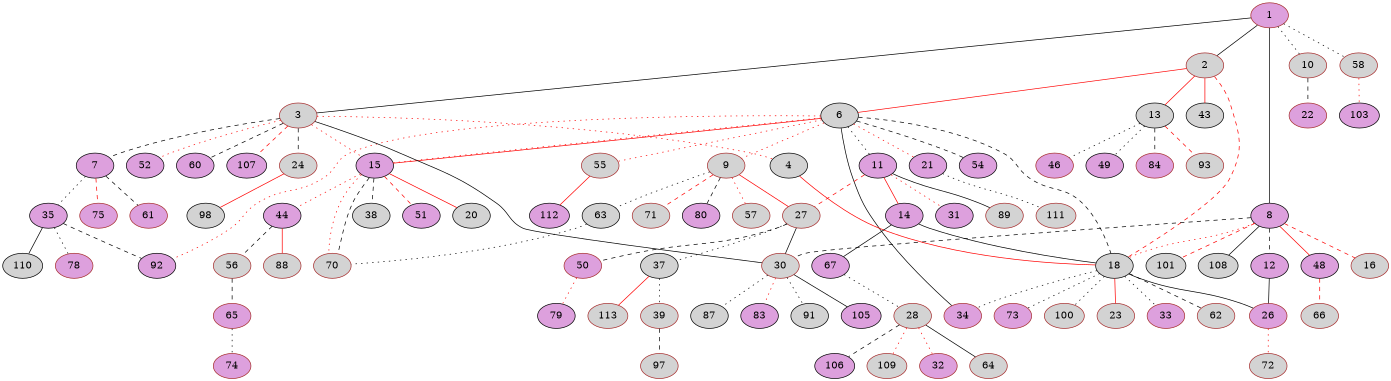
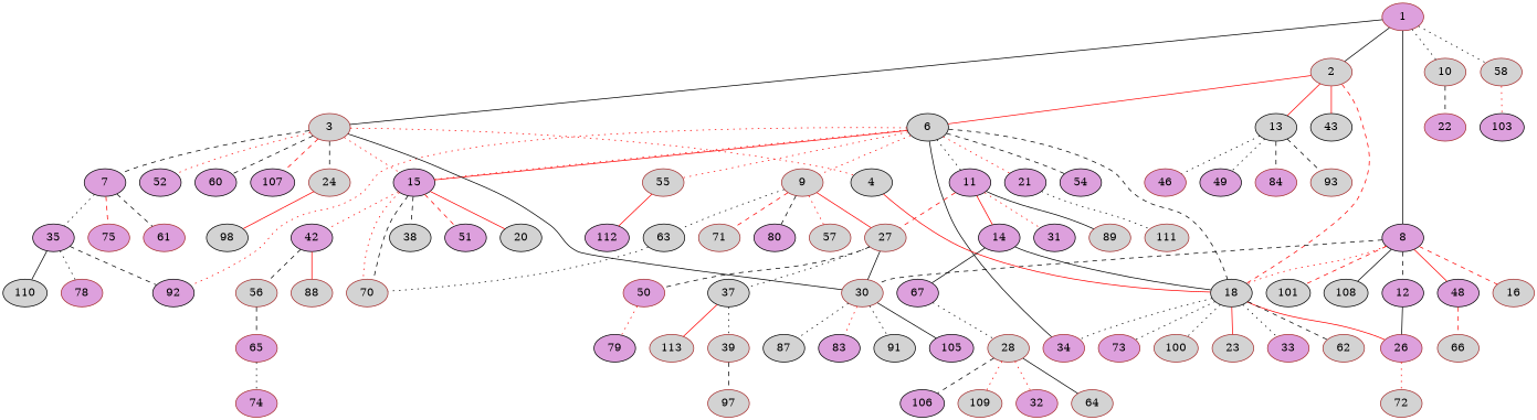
  graph {
    node [color=brown fillcolor=lightgrey style=filled]
    edge [color=black style=dotted]
    2 [super="+36"]
    6 [color=black super="+40"]
    13 [color=black super="+39"]
    18 [color=black super="+19"]
    43 [color=black]
    1 [fillcolor=plum]
    3 [super="+5"]
    8 [color=black fillcolor=plum super="+81"]
    10 [super="+25"]
    58 [super="+96"]
    4 [color=black]
    7 [color=black fillcolor=plum super="+104"]
    15 [color=black fillcolor=plum super="+86"]
    24
    30 [super="+53"]
    52 [color=black fillcolor=plum]
    60 [color=black fillcolor=plum]
    107 [color=black fillcolor=plum]
    12 [color=black fillcolor=plum]
    16
    48 [color=black fillcolor=plum]
    101 [color=black]
    108 [color=black]
    22 [fillcolor=plum]
    103 [color=black fillcolor=plum]
    9 [super="+90"]
    11 [color=black fillcolor=plum super="+67"]
    21 [color=black fillcolor=plum super="+68"]
    34 [fillcolor=plum super="+76"]
    54 [color=black fillcolor=plum]
    55 [super="+99"]
    92 [color=black fillcolor=plum]
    46 [fillcolor=plum]
    49 [color=black fillcolor=plum]
    84 [fillcolor=plum]
    93
    26 [fillcolor=plum super="+47"]
    23
    33 [fillcolor=plum]
    62
    73 [fillcolor=plum]
    100
    35 [color=black fillcolor=plum super="+95"]
    61 [fillcolor=plum]
    75 [fillcolor=plum]
    20 [color=black super="+85"]
    38 [color=black super="+77"]
-   44 [color=black fillcolor=plum super="+45"]
+   44 [color=black fillcolor=plum super="+45" label=42]
    51 [color=black fillcolor=plum super="+94"]
    70 [super="+82"]
    98 [color=black]
    83 [color=black fillcolor=plum]
    87 [color=black]
    91 [color=black]
    105 [color=black fillcolor=plum]
    27 [super="+29"]
    57
    63 [color=black]
    71
    80 [color=black fillcolor=plum]
    14 [color=black fillcolor=plum super="+42"]
    31 [color=black fillcolor=plum]
    89
    111
    112 [color=black fillcolor=plum]
    78 [fillcolor=plum]
    110 [color=black]
    66
    37 [color=black super="+102"]
    50 [fillcolor=plum]
    n71 [color=black fillcolor=plum label=67]
    72
    28 [super="+41"]
    56 [super="+59"]
    88
    32 [fillcolor=plum]
    64
    106 [color=black fillcolor=plum]
    109
    n80 [label=39]
    113
    79 [color=black fillcolor=plum]
    97
    65 [fillcolor=plum super="+114"]
    74 [fillcolor=plum]
    2 -- 6 [color=red style=solid]
    2 -- 13 [color=red style=solid]
    2 -- 18 [color=red style=dashed]
    2 -- 43 [color=red style=solid]
    6 -- 18 [style=dashed]
    6 -- 15 [color=red]
    6 -- 15 [color=red style=solid]
    6 -- 9 [color=red]
    6 -- 11
    6 -- 21 [color=red]
    6 -- 34 [style=solid]
    6 -- 54 [style=dashed]
    6 -- 55 [color=red]
    6 -- 92 [color=red]
    13 -- 46
    13 -- 49
    13 -- 84 [style=dashed]
-   13 -- 93 [color=red style=dashed]
+   13 -- 93 [style=dashed]
    18 -- 34
-   18 -- 26 [style=solid]
+   18 -- 26 [color=red style=solid]
    18 -- 23 [color=red style=solid]
    18 -- 33
    18 -- 62 [style=dashed]
    18 -- 73
    18 -- 100
    1 -- 2 [style=solid]
    1 -- 3 [style=solid]
    1 -- 8 [style=solid]
    1 -- 10
    1 -- 58
    3 -- 4 [color=red]
    3 -- 7 [style=dashed]
    3 -- 15 [color=red]
    3 -- 24 [style=dashed]
    3 -- 30 [style=solid]
    3 -- 52 [color=red]
    3 -- 60 [style=dashed]
    3 -- 107 [color=red style=dashed]
    8 -- 18 [color=red weight=2]
    8 -- 30 [style=dashed]
    8 -- 12 [style=dashed]
    8 -- 16 [color=red style=dashed]
    8 -- 48 [color=red style=solid]
    8 -- 101 [color=red style=dashed]
    8 -- 108 [style=solid]
    10 -- 22 [style=dashed]
    58 -- 103 [color=red]
    4 -- 18 [color=red style=solid]
    7 -- 35
    7 -- 61 [style=dashed]
    7 -- 75 [color=red style=dashed]
    15 -- 20 [color=red style=solid]
    15 -- 38 [style=dashed]
    15 -- 44 [color=red]
    15 -- 51 [color=red style=dashed]
    15 -- 70 [color=red]
    15 -- 70 [style=dashed]
    24 -- 98 [color=red style=solid]
    30 -- 83 [color=red]
    30 -- 87
    30 -- 91
    30 -- 105 [style=solid]
    12 -- 26 [style=solid]
    48 -- 66 [color=red style=dashed]
    9 -- 27 [color=red style=solid]
    9 -- 57 [color=red]
    9 -- 63
    9 -- 71 [color=red style=dashed]
    9 -- 80 [style=dashed]
    11 -- 27 [color=red style=dashed]
    11 -- 14 [color=red style=solid]
    11 -- 31 [color=red]
    11 -- 89 [style=solid]
    21 -- 111
    55 -- 112 [color=red style=solid]
    26 -- 72 [color=red]
    35 -- 92 [style=dashed]
    35 -- 78
    35 -- 110 [style=solid]
    44 -- 56 [style=dashed]
    44 -- 88 [color=red style=solid]
    27 -- 30 [style=solid]
    27 -- 37
    27 -- 50 [style=dashed]
    63 -- 70
    14 -- 18 [style=solid]
    14 -- n71 [style=solid]
    37 -- n80
    37 -- 113 [color=red style=solid]
    50 -- 79 [color=red]
    n71 -- 28
    28 -- 32 [color=red]
    28 -- 64 [style=solid]
    28 -- 106 [style=dashed]
    28 -- 109 [color=red]
    56 -- 65 [style=dashed]
    n80 -- 97 [style=dashed]
    65 -- 74
  }
